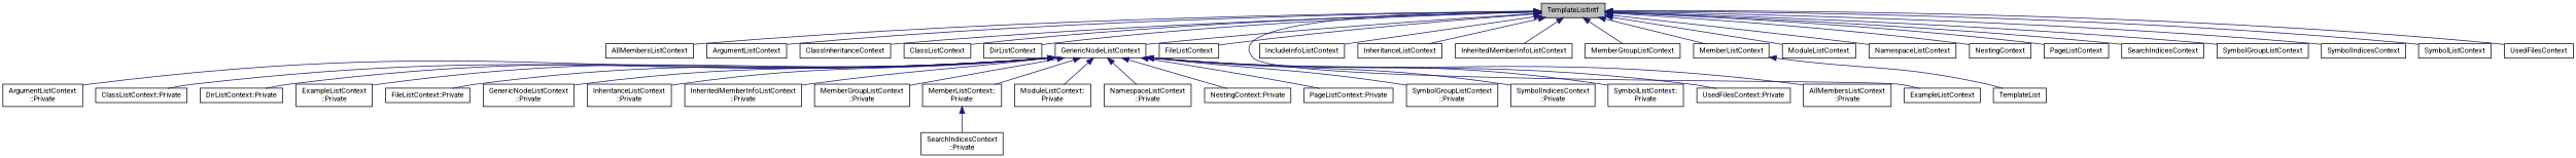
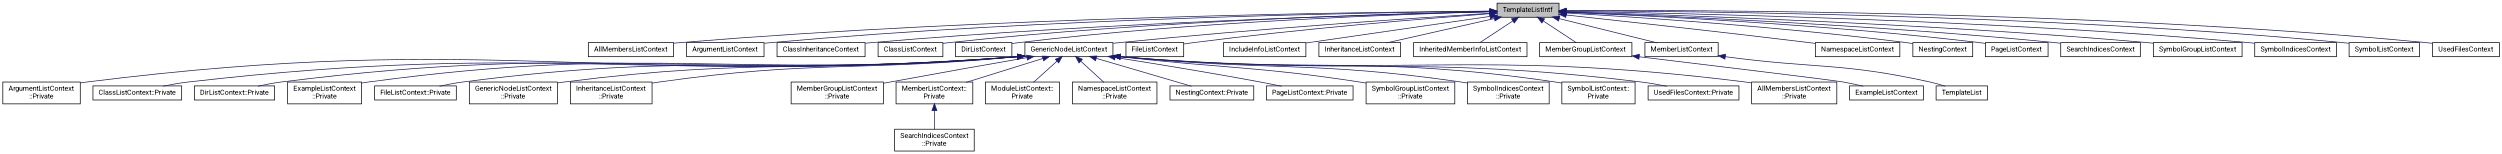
  digraph {
    fontname=Roboto
    rankdir=TB
    node [color=black fillcolor=white fontname=Roboto fontsize=10 shape=record style=filled]
    edge [color=midnightblue dir=back fontname=Roboto fontsize=10 labelfontname=Helvetica labelfontsize=10 style=solid]
    n1 [fillcolor=grey75 fontcolor=black height=0.2 label=TemplateListIntf width=0.4]
    n2 [height=0.2 label=AllMembersListContext width=0.4]
    n3 [height=0.2 label=ArgumentListContext width=0.4]
    n4 [height=0.2 label=ClassInheritanceContext width=0.4]
    n5 [height=0.2 label=ClassListContext width=0.4]
    n6 [height=0.2 label=DirListContext width=0.4]
    n7 [height=0.2 label=ExampleListContext width=0.4]
    n8 [height=0.2 label=FileListContext width=0.4]
    n9 [height=0.2 label=GenericNodeListContext width=0.4]
    n10 [height=0.2 label=IncludeInfoListContext width=0.4]
    n11 [height=0.2 label=InheritanceListContext width=0.4]
    n12 [height=0.2 label=InheritedMemberInfoListContext width=0.4]
    n13 [height=0.2 label=MemberGroupListContext width=0.4]
    n14 [height=0.2 label=MemberListContext width=0.4]
-   n15 [height=0.2 label=ModuleListContext width=0.4]
    n16 [height=0.2 label=NamespaceListContext width=0.4]
    n17 [height=0.2 label=NestingContext width=0.4]
    n18 [height=0.2 label=PageListContext width=0.4]
    n19 [height=0.2 label=SearchIndicesContext width=0.4]
    n20 [height=0.2 label=SymbolGroupListContext width=0.4]
    n21 [height=0.2 label=SymbolIndicesContext width=0.4]
    n22 [height=0.2 label=SymbolListContext width=0.4]
    n23 [height=0.2 label=UsedFilesContext width=0.4]
    n24 [height=0.2 label="AllMembersListContext\l::Private" width=0.4]
    n25 [height=0.2 label="ArgumentListContext\l::Private" width=0.4]
    n26 [height=0.2 label="ClassListContext::Private" width=0.4]
    n27 [height=0.2 label="DirListContext::Private" width=0.4]
    n28 [height=0.2 label="ExampleListContext\l::Private" width=0.4]
    n29 [height=0.2 label="FileListContext::Private" width=0.4]
    n30 [height=0.2 label="GenericNodeListContext\l::Private" width=0.4]
    n31 [height=0.2 label="InheritanceListContext\l::Private" width=0.4]
-   n32 [height=0.2 label="InheritedMemberInfoListContext\l::Private" width=0.4]
    n33 [height=0.2 label="MemberGroupListContext\l::Private" width=0.4]
    n34 [height=0.2 label="MemberListContext::\lPrivate" width=0.4]
    n35 [height=0.2 label="ModuleListContext::\lPrivate" width=0.4]
    n36 [height=0.2 label="NamespaceListContext\l::Private" width=0.4]
    n37 [height=0.2 label="NestingContext::Private" width=0.4]
    n38 [height=0.2 label="PageListContext::Private" width=0.4]
    n39 [height=0.2 label="SymbolGroupListContext\l::Private" width=0.4]
    n40 [height=0.2 label="SymbolIndicesContext\l::Private" width=0.4]
    n41 [height=0.2 label="SymbolListContext::\lPrivate" width=0.4]
    n42 [height=0.2 label="UsedFilesContext::Private" width=0.4]
    n43 [height=0.2 label=TemplateList width=0.4]
    n44 [height=0.2 label="SearchIndicesContext\l::Private" width=0.4]
    n1 -> n2
    n1 -> n3
    n1 -> n4
    n1 -> n5
    n1 -> n6
-   n1 -> n7
+   n13 -> n7
    n1 -> n8
    n1 -> n9
    n1 -> n10
    n1 -> n11
    n1 -> n12
    n1 -> n13
    n1 -> n14
-   n1 -> n15
    n1 -> n16
    n1 -> n17
    n1 -> n18
    n1 -> n19
    n1 -> n20
    n1 -> n21
    n1 -> n22
    n1 -> n23
    n9 -> n24
    n9 -> n25
    n9 -> n26
    n9 -> n27
    n9 -> n28
    n9 -> n29
    n9 -> n30
    n9 -> n31
-   n9 -> n32
    n9 -> n33
    n9 -> n34
    n9 -> n35
    n9 -> n36
    n9 -> n37
    n9 -> n38
    n9 -> n39
    n9 -> n40
    n9 -> n41
    n9 -> n42
    n14 -> n43
    n34 -> n44
  }
